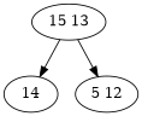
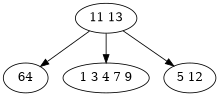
  digraph {
-   n1 [label=14]
-   n2 [label="15 13"]
+   n1 [label=64]
+   n2 [label="11 13"]
+   n3 [label="1 3 4 7 9"]
    n4 [label="5 12"]
    n2 -> n1
+   n2 -> n3
    n2 -> n4
  }
